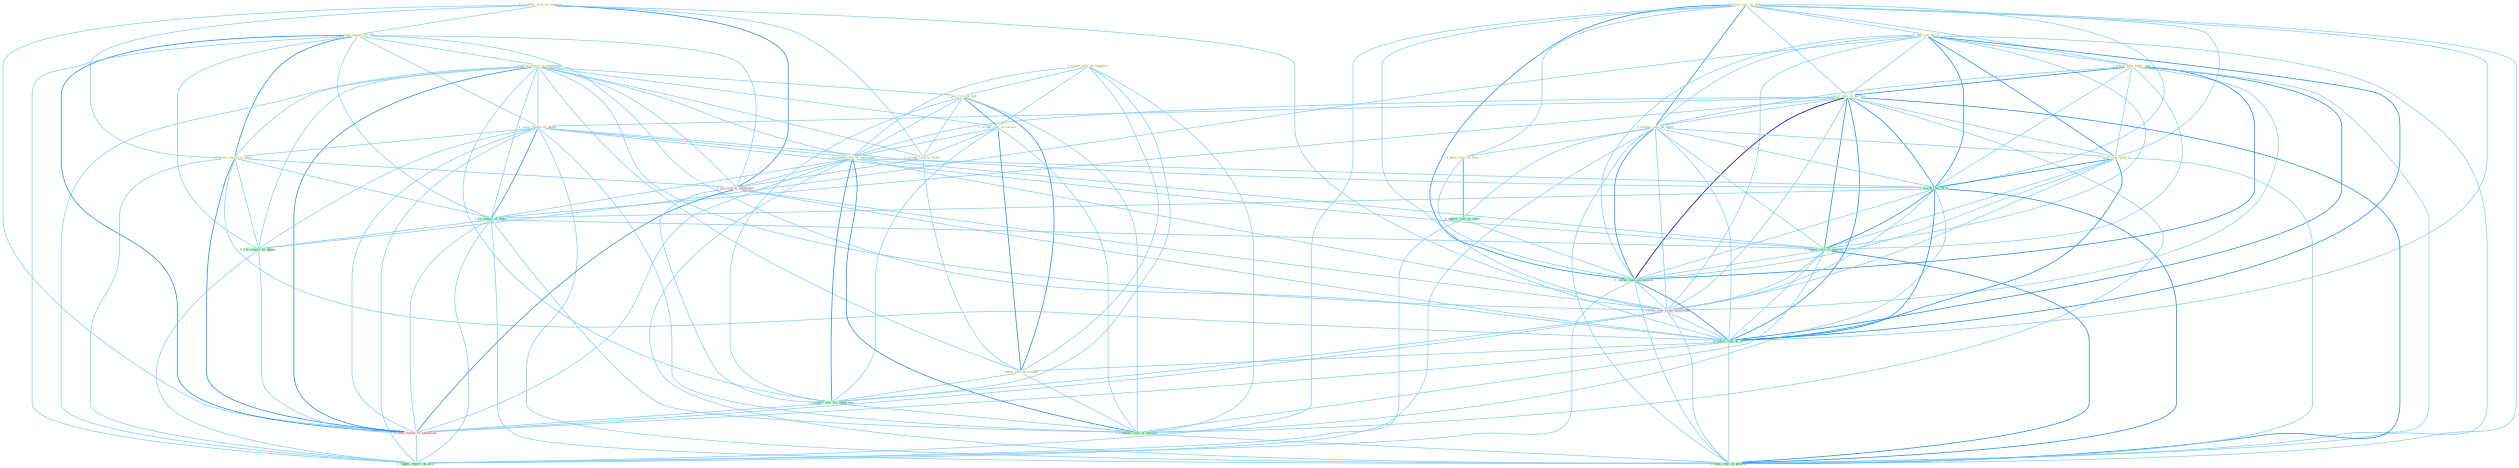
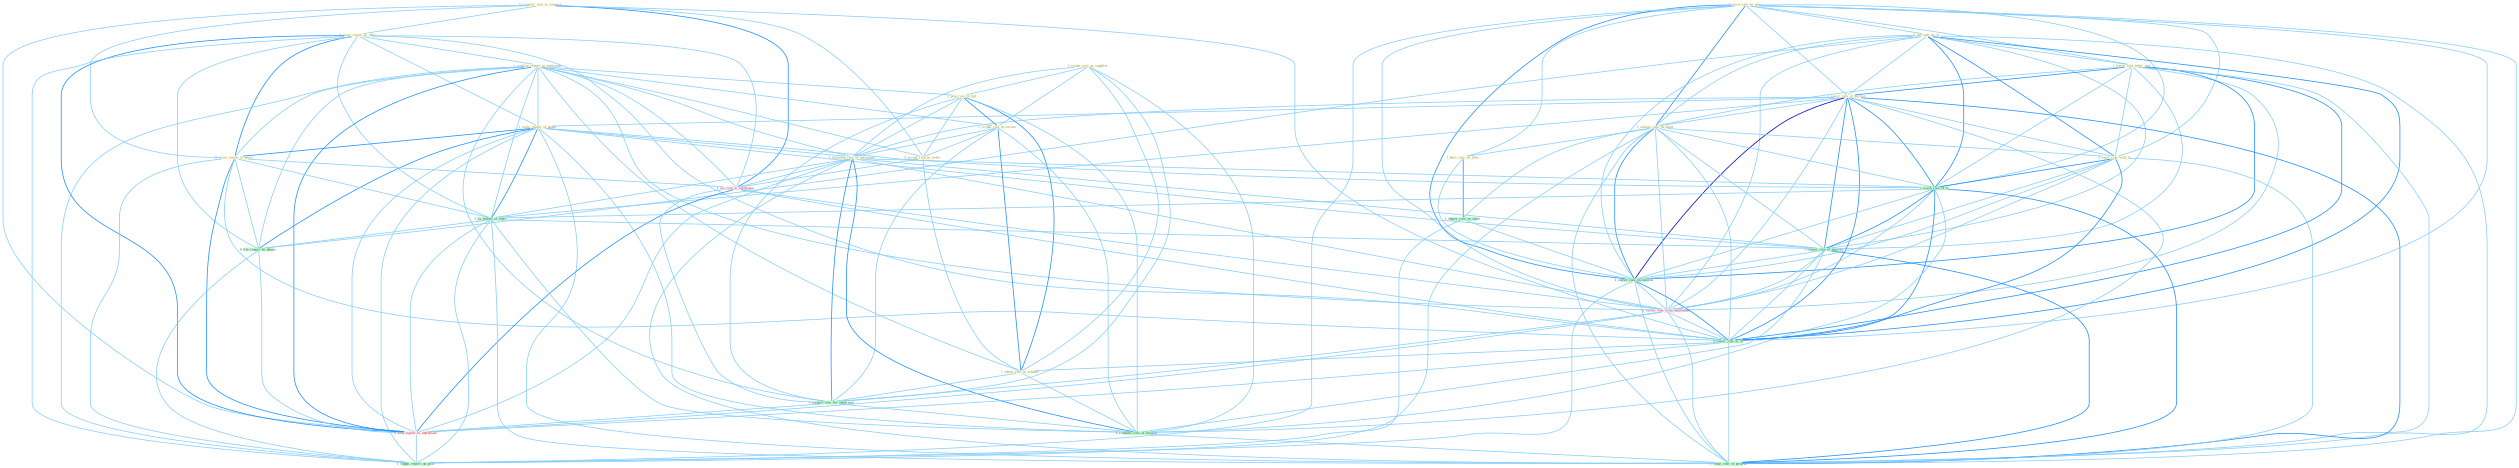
  graph {
    node [color="#ffffe0" fixedsize=true fontcolor="#8b7d6b" fontsize=4 shape=polygon style=filled]
    edge [color="#87cefa" w=1]
    "1_reset_rate_on_note " [height=.06 width=.5]
    "0_cut_rate_by_% " [height=.06 width=.5]
    "0_transfer_risk_to_investor " [height=.06 width=.5]
    "0_lower_rate_befor_end " [height=.06 width=.5]
    "0_steer_report_to_offic " [height=.06 width=.5]
    "1_resum_role_as_supplier " [height=.06 width=.5]
    "1_lower_rate_of_million " [height=.06 width=.5]
    "1_confirm_report_in_entitynam " [height=.06 width=.5]
    "1_review_rate_on_bond " [height=.06 width=.5]
    "1_have_rule_on_time " [height=.06 width=.5]
    "1_were_report_of_death " [height=.06 width=.5]
    "1_plai_role_in_fall " [height=.06 width=.5]
    "0_write_report_to_panel " [height=.06 width=.5]
    "1_occupi_role_in_societi " [height=.06 width=.5]
    "0_accept_risk_in_order " [height=.06 width=.5]
    "1_diminish_role_of_entitynam " [height=.06 width=.5]
    "1_admit_role_in_scandal " [height=.06 width=.5]
    "0_carri_rate_with_% " [height=.06 width=.5]
    "1_wa_risk_to_entitynam " [color="#fff0f5" fontcolor="#b22222" height=.06 width=.5]
    "0_receiv_rate_from_entitynam " [color="#fff0f5" fontcolor="#b22222" height=.06 width=.5]
    "0_sent_report_to_entitynam " [color="#fff0f5" fontcolor="#b22222" height=.06 width=.5]
    "1_reach_rate_of_% " [color="#BDFCC9" fontcolor="#2f4f4f" height=.06 width=.5]
    "1_lower_rate_on_million " [color="#BDFCC9" fontcolor="#2f4f4f" height=.06 width=.5]
    "0_lower_rate_to_% " [color="#BDFCC9" fontcolor="#2f4f4f" height=.06 width=.5]
    "1_suppli_report_on_plan " [color="#BDFCC9" fontcolor="#2f4f4f" height=.06 width=.5]
    "1_reduc_rate_of_growth " [color="#BDFCC9" fontcolor="#2f4f4f" height=.06 width=.5]
    "1_expect_rate_of_increas " [color="#BDFCC9" fontcolor="#2f4f4f" height=.06 width=.5]
    "0_file_report_by_phone " [color="#BDFCC9" fontcolor="#2f4f4f" height=.06 width=.5]
    "1_is_report_of_topic " [color="#BDFCC9" fontcolor="#2f4f4f" height=.06 width=.5]
    "1_support_role_for_entitynam " [color="#BDFCC9" fontcolor="#2f4f4f" height=.06 width=.5]
    "1_reinforc_role_of_institut " [color="#BDFCC9" fontcolor="#2f4f4f" height=.06 width=.5]
    "1_impos_rule_on_state " [color="#BDFCC9" fontcolor="#2f4f4f" height=.06 width=.5]
    subgraph sub_1 {
      "1_reset_rate_on_note "
      "0_cut_rate_by_% "
      "0_transfer_risk_to_investor "
      "0_lower_rate_befor_end "
      "0_steer_report_to_offic "
      "1_resum_role_as_supplier "
      "1_lower_rate_of_million "
      "1_confirm_report_in_entitynam "
      "1_review_rate_on_bond "
      "1_have_rule_on_time "
      "1_were_report_of_death "
      "1_plai_role_in_fall "
      "0_write_report_to_panel "
      "1_occupi_role_in_societi "
      "0_accept_risk_in_order "
      "1_diminish_role_of_entitynam "
      "1_admit_role_in_scandal "
      "0_carri_rate_with_% "
    }
    subgraph sub_2 {
      "1_wa_risk_to_entitynam "
      "0_receiv_rate_from_entitynam "
      "0_sent_report_to_entitynam "
    }
    "1_reset_rate_on_note " -- "0_cut_rate_by_% "
    "1_reset_rate_on_note " -- "0_lower_rate_befor_end "
    "1_reset_rate_on_note " -- "1_lower_rate_of_million "
    "1_reset_rate_on_note " -- "1_review_rate_on_bond " [color="#1e90ff" w=2]
    "1_reset_rate_on_note " -- "1_have_rule_on_time "
    "1_reset_rate_on_note " -- "0_carri_rate_with_% "
    "1_reset_rate_on_note " -- "0_receiv_rate_from_entitynam "
    "1_reset_rate_on_note " -- "1_reach_rate_of_% "
    "1_reset_rate_on_note " -- "1_lower_rate_on_million " [color="#1e90ff" w=2]
    "1_reset_rate_on_note " -- "0_lower_rate_to_% "
    "1_reset_rate_on_note " -- "1_suppli_report_on_plan "
    "1_reset_rate_on_note " -- "1_reduc_rate_of_growth "
    "0_cut_rate_by_% " -- "0_lower_rate_befor_end "
    "0_cut_rate_by_% " -- "1_lower_rate_of_million "
    "0_cut_rate_by_% " -- "1_review_rate_on_bond "
    "0_cut_rate_by_% " -- "0_carri_rate_with_% " [color="#1e90ff" w=2]
    "0_cut_rate_by_% " -- "0_receiv_rate_from_entitynam "
    "0_cut_rate_by_% " -- "1_reach_rate_of_% " [color="#1e90ff" w=2]
    "0_cut_rate_by_% " -- "1_lower_rate_on_million "
    "0_cut_rate_by_% " -- "0_lower_rate_to_% " [color="#1e90ff" w=2]
    "0_cut_rate_by_% " -- "1_reduc_rate_of_growth "
    "0_cut_rate_by_% " -- "1_expect_rate_of_increas "
    "0_cut_rate_by_% " -- "0_file_report_by_phone "
    "0_transfer_risk_to_investor " -- "0_steer_report_to_offic "
    "0_transfer_risk_to_investor " -- "0_write_report_to_panel "
    "0_transfer_risk_to_investor " -- "0_accept_risk_in_order "
    "0_transfer_risk_to_investor " -- "1_wa_risk_to_entitynam " [color="#1e90ff" w=2]
    "0_transfer_risk_to_investor " -- "0_sent_report_to_entitynam "
    "0_transfer_risk_to_investor " -- "0_lower_rate_to_% "
    "0_lower_rate_befor_end " -- "1_lower_rate_of_million " [color="#1e90ff" w=2]
    "0_lower_rate_befor_end " -- "1_review_rate_on_bond "
    "0_lower_rate_befor_end " -- "0_carri_rate_with_% "
    "0_lower_rate_befor_end " -- "0_receiv_rate_from_entitynam "
    "0_lower_rate_befor_end " -- "1_reach_rate_of_% "
    "0_lower_rate_befor_end " -- "1_lower_rate_on_million " [color="#1e90ff" w=2]
    "0_lower_rate_befor_end " -- "0_lower_rate_to_% " [color="#1e90ff" w=2]
    "0_lower_rate_befor_end " -- "1_reduc_rate_of_growth "
    "0_lower_rate_befor_end " -- "1_expect_rate_of_increas "
    "0_steer_report_to_offic " -- "1_confirm_report_in_entitynam "
    "0_steer_report_to_offic " -- "1_were_report_of_death "
    "0_steer_report_to_offic " -- "0_write_report_to_panel " [color="#1e90ff" w=2]
    "0_steer_report_to_offic " -- "1_wa_risk_to_entitynam "
    "0_steer_report_to_offic " -- "0_sent_report_to_entitynam " [color="#1e90ff" w=2]
    "0_steer_report_to_offic " -- "0_lower_rate_to_% "
    "0_steer_report_to_offic " -- "1_suppli_report_on_plan "
    "0_steer_report_to_offic " -- "0_file_report_by_phone "
    "0_steer_report_to_offic " -- "1_is_report_of_topic "
    "1_resum_role_as_supplier " -- "1_plai_role_in_fall "
    "1_resum_role_as_supplier " -- "1_occupi_role_in_societi "
    "1_resum_role_as_supplier " -- "1_diminish_role_of_entitynam "
    "1_resum_role_as_supplier " -- "1_admit_role_in_scandal "
    "1_resum_role_as_supplier " -- "1_support_role_for_entitynam "
    "1_resum_role_as_supplier " -- "1_reinforc_role_of_institut "
    "1_lower_rate_of_million " -- "1_review_rate_on_bond "
    "1_lower_rate_of_million " -- "1_were_report_of_death "
    "1_lower_rate_of_million " -- "1_diminish_role_of_entitynam "
    "1_lower_rate_of_million " -- "0_carri_rate_with_% "
    "1_lower_rate_of_million " -- "0_receiv_rate_from_entitynam "
    "1_lower_rate_of_million " -- "1_reach_rate_of_% " [color="#1e90ff" w=2]
    "1_lower_rate_of_million " -- "1_lower_rate_on_million " [color="#0000cd" w=3]
    "1_lower_rate_of_million " -- "0_lower_rate_to_% " [color="#1e90ff" w=2]
    "1_lower_rate_of_million " -- "1_reduc_rate_of_growth " [color="#1e90ff" w=2]
    "1_lower_rate_of_million " -- "1_expect_rate_of_increas " [color="#1e90ff" w=2]
    "1_lower_rate_of_million " -- "1_is_report_of_topic "
    "1_lower_rate_of_million " -- "1_reinforc_role_of_institut "
    "1_confirm_report_in_entitynam " -- "1_were_report_of_death "
    "1_confirm_report_in_entitynam " -- "1_plai_role_in_fall "
    "1_confirm_report_in_entitynam " -- "0_write_report_to_panel "
    "1_confirm_report_in_entitynam " -- "1_occupi_role_in_societi "
    "1_confirm_report_in_entitynam " -- "0_accept_risk_in_order "
    "1_confirm_report_in_entitynam " -- "1_diminish_role_of_entitynam "
    "1_confirm_report_in_entitynam " -- "1_admit_role_in_scandal "
    "1_confirm_report_in_entitynam " -- "1_wa_risk_to_entitynam "
    "1_confirm_report_in_entitynam " -- "0_receiv_rate_from_entitynam "
    "1_confirm_report_in_entitynam " -- "0_sent_report_to_entitynam " [color="#1e90ff" w=2]
    "1_confirm_report_in_entitynam " -- "1_suppli_report_on_plan "
    "1_confirm_report_in_entitynam " -- "0_file_report_by_phone "
    "1_confirm_report_in_entitynam " -- "1_is_report_of_topic "
    "1_confirm_report_in_entitynam " -- "1_support_role_for_entitynam "
    "1_review_rate_on_bond " -- "1_have_rule_on_time "
    "1_review_rate_on_bond " -- "0_carri_rate_with_% "
    "1_review_rate_on_bond " -- "0_receiv_rate_from_entitynam "
    "1_review_rate_on_bond " -- "1_reach_rate_of_% "
    "1_review_rate_on_bond " -- "1_lower_rate_on_million " [color="#1e90ff" w=2]
    "1_review_rate_on_bond " -- "0_lower_rate_to_% "
    "1_review_rate_on_bond " -- "1_suppli_report_on_plan "
    "1_review_rate_on_bond " -- "1_reduc_rate_of_growth "
    "1_review_rate_on_bond " -- "1_expect_rate_of_increas "
    "1_review_rate_on_bond " -- "1_impos_rule_on_state "
    "1_have_rule_on_time " -- "1_lower_rate_on_million "
    "1_have_rule_on_time " -- "1_impos_rule_on_state " [color="#1e90ff" w=2]
-   "1_were_report_of_death " -- "0_write_report_to_panel "
+   "1_were_report_of_death " -- "0_write_report_to_panel " [color="#1e90ff"]
    "1_were_report_of_death " -- "1_diminish_role_of_entitynam "
    "1_were_report_of_death " -- "0_sent_report_to_entitynam "
    "1_were_report_of_death " -- "1_reach_rate_of_% "
    "1_were_report_of_death " -- "1_suppli_report_on_plan "
    "1_were_report_of_death " -- "1_reduc_rate_of_growth "
    "1_were_report_of_death " -- "1_expect_rate_of_increas "
-   "1_were_report_of_death " -- "0_file_report_by_phone "
+   "1_were_report_of_death " -- "0_file_report_by_phone " [color="#1e90ff"]
    "1_were_report_of_death " -- "1_is_report_of_topic " [color="#1e90ff" w=2]
    "1_were_report_of_death " -- "1_reinforc_role_of_institut "
    "1_plai_role_in_fall " -- "1_occupi_role_in_societi " [color="#1e90ff" w=2]
    "1_plai_role_in_fall " -- "0_accept_risk_in_order "
    "1_plai_role_in_fall " -- "1_diminish_role_of_entitynam "
    "1_plai_role_in_fall " -- "1_admit_role_in_scandal " [color="#1e90ff" w=2]
    "1_plai_role_in_fall " -- "1_support_role_for_entitynam "
    "1_plai_role_in_fall " -- "1_reinforc_role_of_institut "
    "0_write_report_to_panel " -- "1_wa_risk_to_entitynam "
    "0_write_report_to_panel " -- "0_sent_report_to_entitynam " [color="#1e90ff" w=2]
    "0_write_report_to_panel " -- "0_lower_rate_to_% "
    "0_write_report_to_panel " -- "1_suppli_report_on_plan "
    "0_write_report_to_panel " -- "0_file_report_by_phone "
    "0_write_report_to_panel " -- "1_is_report_of_topic "
    "1_occupi_role_in_societi " -- "0_accept_risk_in_order "
    "1_occupi_role_in_societi " -- "1_diminish_role_of_entitynam "
    "1_occupi_role_in_societi " -- "1_admit_role_in_scandal " [color="#1e90ff" w=2]
    "1_occupi_role_in_societi " -- "1_support_role_for_entitynam "
    "1_occupi_role_in_societi " -- "1_reinforc_role_of_institut "
    "0_accept_risk_in_order " -- "1_admit_role_in_scandal "
    "0_accept_risk_in_order " -- "1_wa_risk_to_entitynam "
    "1_diminish_role_of_entitynam " -- "1_wa_risk_to_entitynam "
    "1_diminish_role_of_entitynam " -- "0_receiv_rate_from_entitynam "
    "1_diminish_role_of_entitynam " -- "0_sent_report_to_entitynam "
    "1_diminish_role_of_entitynam " -- "1_reach_rate_of_% "
    "1_diminish_role_of_entitynam " -- "1_reduc_rate_of_growth "
    "1_diminish_role_of_entitynam " -- "1_expect_rate_of_increas "
    "1_diminish_role_of_entitynam " -- "1_is_report_of_topic "
    "1_diminish_role_of_entitynam " -- "1_support_role_for_entitynam " [color="#1e90ff" w=2]
    "1_diminish_role_of_entitynam " -- "1_reinforc_role_of_institut " [color="#1e90ff" w=2]
    "1_admit_role_in_scandal " -- "1_support_role_for_entitynam "
    "1_admit_role_in_scandal " -- "1_reinforc_role_of_institut "
    "0_carri_rate_with_% " -- "0_receiv_rate_from_entitynam "
    "0_carri_rate_with_% " -- "1_reach_rate_of_% " [color="#1e90ff" w=2]
    "0_carri_rate_with_% " -- "1_lower_rate_on_million "
    "0_carri_rate_with_% " -- "0_lower_rate_to_% " [color="#1e90ff" w=2]
    "0_carri_rate_with_% " -- "1_reduc_rate_of_growth "
    "0_carri_rate_with_% " -- "1_expect_rate_of_increas "
    "1_wa_risk_to_entitynam " -- "0_receiv_rate_from_entitynam "
    "1_wa_risk_to_entitynam " -- "0_sent_report_to_entitynam " [color="#1e90ff" w=2]
    "1_wa_risk_to_entitynam " -- "0_lower_rate_to_% "
    "1_wa_risk_to_entitynam " -- "1_support_role_for_entitynam "
    "0_receiv_rate_from_entitynam " -- "0_sent_report_to_entitynam "
    "0_receiv_rate_from_entitynam " -- "0_lower_rate_to_% "
    "0_receiv_rate_from_entitynam " -- "1_reduc_rate_of_growth "
    "0_sent_report_to_entitynam " -- "1_suppli_report_on_plan "
    "1_reach_rate_of_% " -- "0_receiv_rate_from_entitynam "
    "1_reach_rate_of_% " -- "1_lower_rate_on_million "
    "1_reach_rate_of_% " -- "0_lower_rate_to_% " [color="#1e90ff" w=2]
    "1_reach_rate_of_% " -- "1_reduc_rate_of_growth " [color="#1e90ff" w=2]
    "1_reach_rate_of_% " -- "1_expect_rate_of_increas " [color="#1e90ff" w=2]
    "1_reach_rate_of_% " -- "1_is_report_of_topic "
    "1_reach_rate_of_% " -- "1_reinforc_role_of_institut "
    "1_lower_rate_on_million " -- "0_receiv_rate_from_entitynam "
    "1_lower_rate_on_million " -- "0_lower_rate_to_% " [color="#1e90ff" w=2]
    "1_lower_rate_on_million " -- "1_suppli_report_on_plan "
    "1_lower_rate_on_million " -- "1_reduc_rate_of_growth "
    "0_lower_rate_to_% " -- "1_admit_role_in_scandal "
    "0_lower_rate_to_% " -- "0_sent_report_to_entitynam "
    "0_lower_rate_to_% " -- "1_reduc_rate_of_growth "
    "1_expect_rate_of_increas " -- "0_receiv_rate_from_entitynam "
    "1_expect_rate_of_increas " -- "1_lower_rate_on_million "
    "1_expect_rate_of_increas " -- "0_lower_rate_to_% "
    "1_expect_rate_of_increas " -- "1_reduc_rate_of_growth " [color="#1e90ff" w=2]
    "1_expect_rate_of_increas " -- "1_reinforc_role_of_institut "
    "0_file_report_by_phone " -- "0_sent_report_to_entitynam "
    "0_file_report_by_phone " -- "1_suppli_report_on_plan "
    "1_is_report_of_topic " -- "0_sent_report_to_entitynam "
    "1_is_report_of_topic " -- "1_suppli_report_on_plan "
    "1_is_report_of_topic " -- "1_reduc_rate_of_growth "
    "1_is_report_of_topic " -- "1_expect_rate_of_increas "
    "1_is_report_of_topic " -- "0_file_report_by_phone "
    "1_is_report_of_topic " -- "1_reinforc_role_of_institut "
    "1_support_role_for_entitynam " -- "0_receiv_rate_from_entitynam "
    "1_support_role_for_entitynam " -- "0_sent_report_to_entitynam "
    "1_support_role_for_entitynam " -- "1_reinforc_role_of_institut "
    "1_reinforc_role_of_institut " -- "1_reduc_rate_of_growth "
    "1_impos_rule_on_state " -- "1_lower_rate_on_million "
    "1_impos_rule_on_state " -- "1_suppli_report_on_plan "
  }
